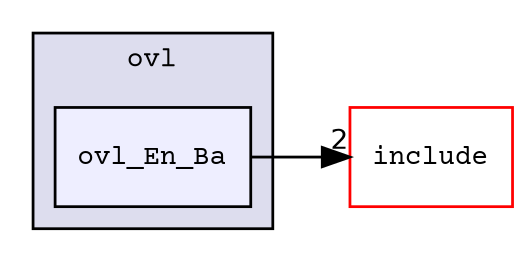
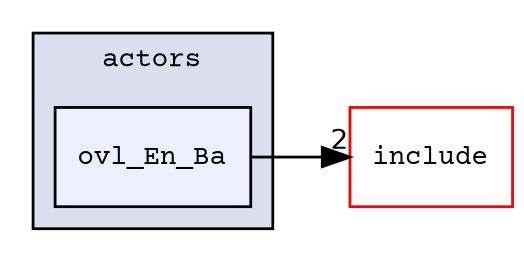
  digraph {
    compound=true
    rankdir=LR
    fontname="Courier Prime"
    node [fontname="Courier Prime" fontsize=10 shape=box style=filled]
    n1 [fillcolor="#eeeeff" label=ovl_En_Ba pencolor=black]
    n2 [color=red fillcolor=white label=include]
    subgraph cluster_1 {
      bgcolor="#ddddee"
      fontsize=10
-     label=ovl
+     label=actors
      pencolor=black
      n1
    }
    n1 -> n2 [headlabel=2 labeldistance=1.5 labelfontname=Helvetica labelfontsize=10 fontname="Courier Prime"]
  }
